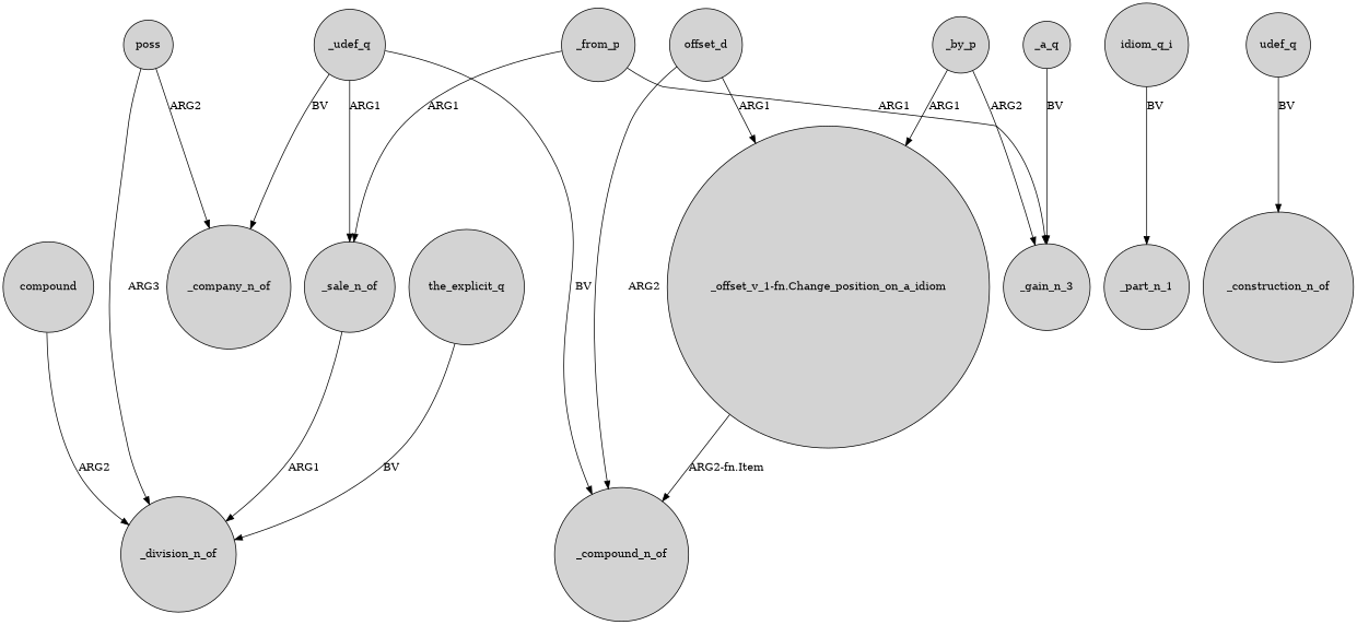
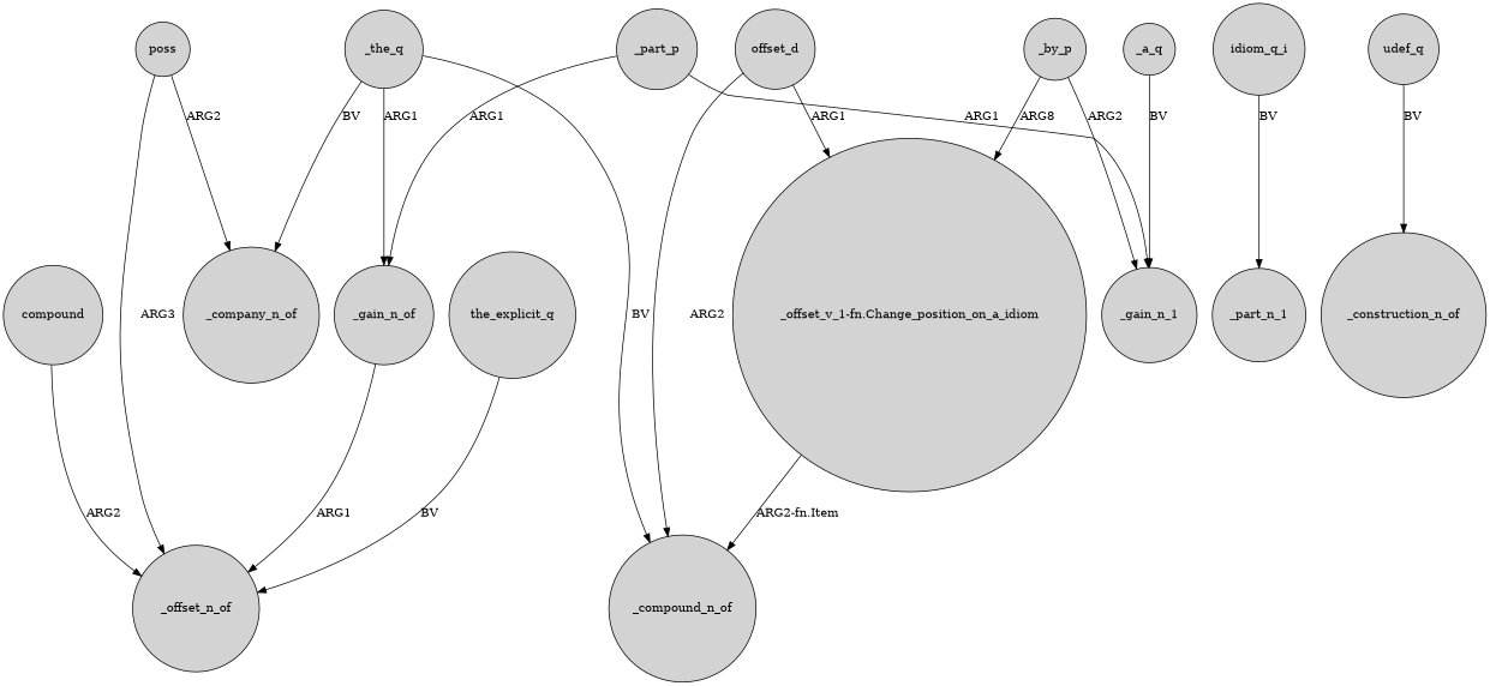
  digraph {
    node [shape=circle style=filled]
    n1 [label=the_explicit_q]
-   _division_n_of
+   _division_n_of [label=_offset_n_of]
    n3 [label=_compound_n_of]
-   _the_q [label=_udef_q]
-   _sale_n_of
+   _the_q
+   _sale_n_of [label=_gain_n_of]
    _company_n_of
    n7 [label=offset_d]
    n8 [label="_offset_v_1-fn.Change_position_on_a_idiom"]
-   _from_p
-   _gain_n_1 [label=_gain_n_3]
+   _from_p [label=_part_p]
+   _gain_n_1
    poss
    _a_q
    _by_p
    compound
    idiom_q_i
    _part_n_1
    udef_q
    _construction_n_of
    n1 -> _division_n_of [label=BV]
    _the_q -> n3 [label=BV]
    _the_q -> _sale_n_of [label=ARG1]
    _the_q -> _company_n_of [label=BV]
    _sale_n_of -> _division_n_of [label=ARG1]
    n7 -> n3 [label=ARG2]
    n7 -> n8 [label=ARG1]
    n8 -> n3 [label="ARG2-fn.Item"]
    _from_p -> _sale_n_of [label=ARG1]
    _from_p -> _gain_n_1 [label=ARG1]
    poss -> _division_n_of [label=ARG3]
    poss -> _company_n_of [label=ARG2]
    _a_q -> _gain_n_1 [label=BV]
-   _by_p -> n8 [label=ARG1]
+   _by_p -> n8 [label=ARG8]
    _by_p -> _gain_n_1 [label=ARG2]
    compound -> _division_n_of [label=ARG2]
    idiom_q_i -> _part_n_1 [label=BV]
    udef_q -> _construction_n_of [label=BV]
  }
